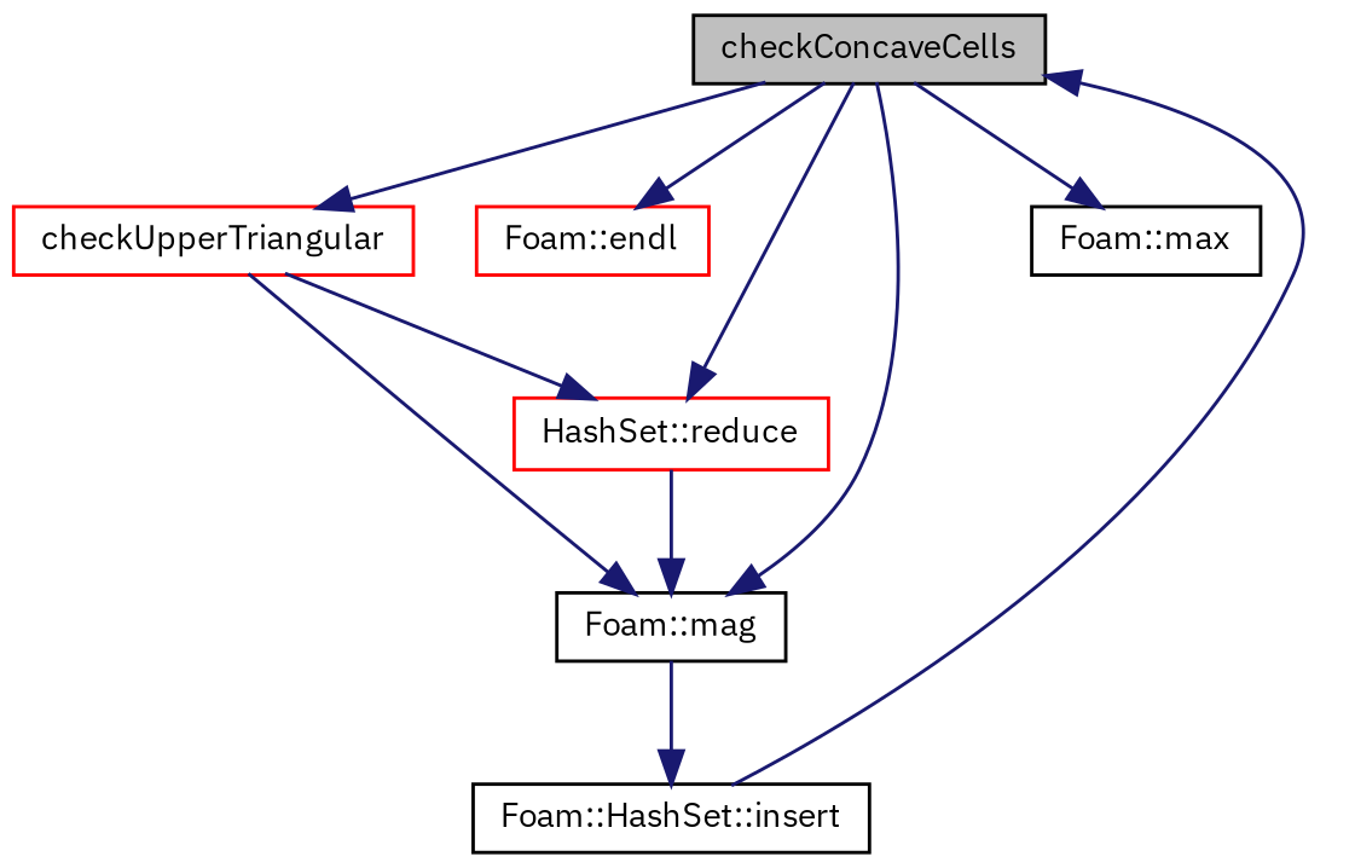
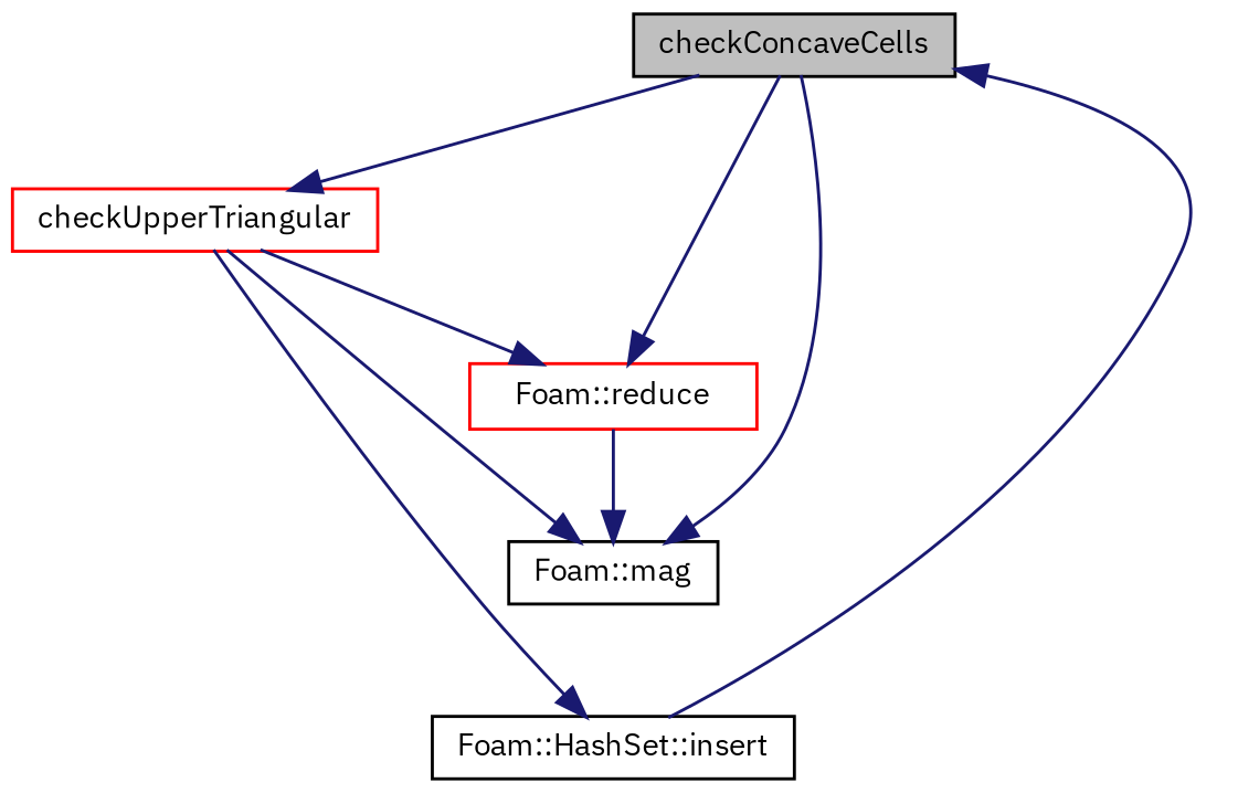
  digraph {
    fontname="IBM Plex Sans"
    rankdir=TB
    node [color=black fontname="IBM Plex Sans" fontsize=10 shape=record]
    edge [color=midnightblue fontname="IBM Plex Sans" fontsize=10 labelfontname=Helvetica labelfontsize=10 style=solid]
    n1 [fillcolor=grey75 fontcolor=black height=0.2 label=checkConcaveCells style=filled width=0.4]
    n2 [color=red height=0.2 label=checkUpperTriangular width=0.4]
-   n3 [color=red height=0.2 label="Foam::endl" width=0.4]
-   n4 [color=red height=0.2 label="HashSet::reduce" width=0.4]
+   n4 [color=red height=0.2 label="Foam::reduce" width=0.4]
    n5 [height=0.2 label="Foam::mag" width=0.4]
-   n6 [height=0.2 label="Foam::max" width=0.4]
    n7 [height=0.2 label="Foam::HashSet::insert" width=0.4]
    n1 -> n2
-   n1 -> n3
    n1 -> n4
    n1 -> n5
-   n1 -> n6
    n2 -> n4
    n2 -> n5
-   n5 -> n7
+   n2 -> n7
    n4 -> n5
    n7 -> n1
  }
